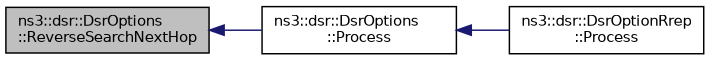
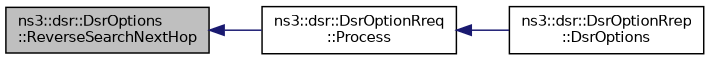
  digraph {
    rankdir=LR
    node [color=black fillcolor=white fontname=Helvetica fontsize=10 shape=record style=filled]
    edge [color=midnightblue dir=back fontname=Helvetica fontsize=10 labelfontname=Helvetica labelfontsize=10 style=solid]
    n1 [fillcolor=grey75 fontcolor=black height=0.2 label="ns3::dsr::DsrOptions\l::ReverseSearchNextHop" width=0.4]
-   n2 [height=0.2 label="ns3::dsr::DsrOptions\l::Process" width=0.4]
-   n3 [height=0.2 label="ns3::dsr::DsrOptionRrep\l::Process" width=0.4]
+   n2 [height=0.2 label="ns3::dsr::DsrOptionRreq\l::Process" width=0.4]
+   n3 [height=0.2 label="ns3::dsr::DsrOptionRrep\l::DsrOptions" width=0.4]
    n1 -> n2
    n2 -> n3
  }
